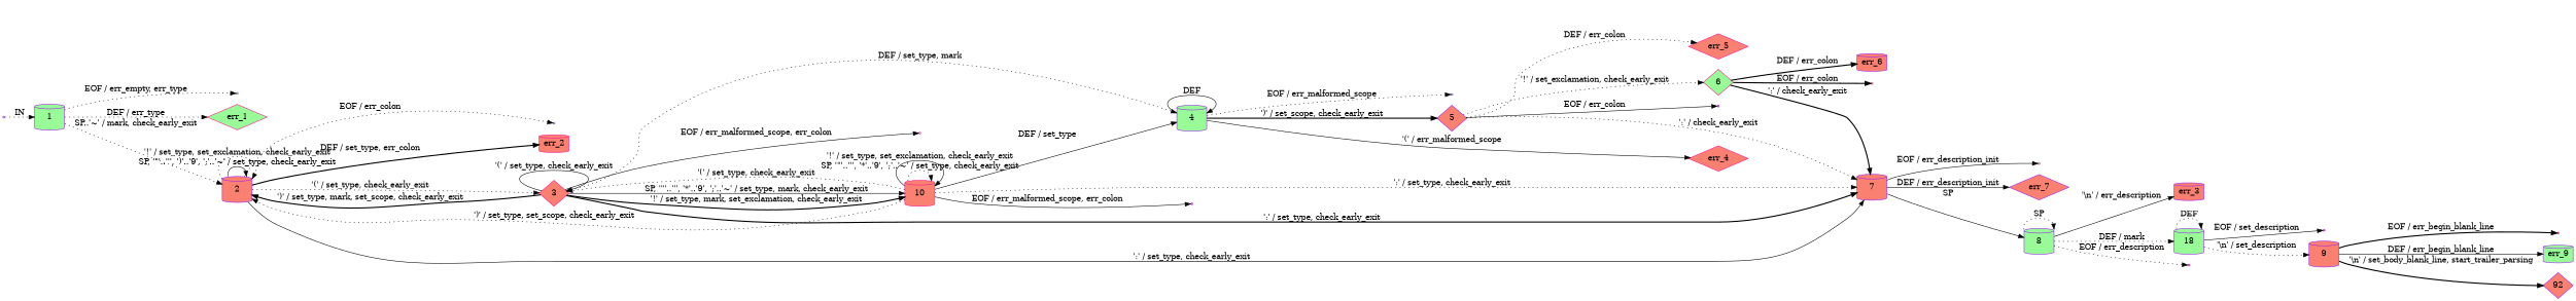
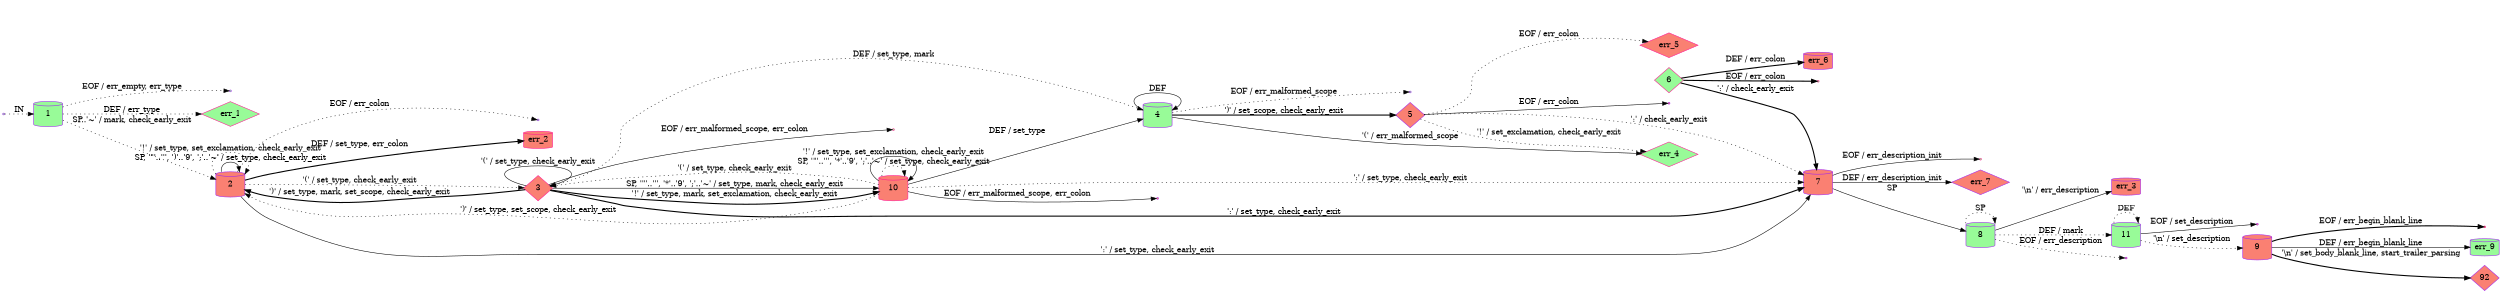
  digraph {
    rankdir=LR
    node [color=purple fillcolor=salmon shape=point style=filled]
    edge [style=dotted]
    ENTRY [fillcolor=palegreen]
    1 [fillcolor=palegreen fixedsize=true height=0.65 shape=cylinder]
    eof_1 [fillcolor=palegreen]
    err_1 [color=deeppink fillcolor=palegreen height=0.2 shape=diamond]
    2 [fixedsize=true height=0.65 shape=cylinder]
    eof_2 [fillcolor=palegreen]
    eof_3 [color=deeppink fillcolor=palegreen]
    eof_4 [fillcolor=palegreen]
    eof_6 [color=deeppink fillcolor=palegreen]
    eof_7 [color=deeppink fillcolor=palegreen]
    eof_9 [color=deeppink]
    err_2 [color=deeppink height=0.2 shape=cylinder]
-   err_4 [color=deeppink height=0.2 shape=diamond]
+   err_4 [color=deeppink fillcolor=palegreen height=0.2 shape=diamond]
    err_5 [color=deeppink height=0.2 shape=diamond]
    err_6 [height=0.2 shape=cylinder]
    err_7 [height=0.2 shape=diamond]
    n17 [height=0.2 label=err_3 shape=cylinder]
    err_9 [fillcolor=palegreen height=0.2 shape=cylinder]
-   11 [fillcolor=palegreen fixedsize=true height=0.65 shape=cylinder label=18]
+   11 [fillcolor=palegreen fixedsize=true height=0.65 shape=cylinder]
    eof_11
    9 [fixedsize=true height=0.65 shape=cylinder]
    n22 [fixedsize=true height=0.65 label=92 shape=diamond]
    3 [color=deeppink fixedsize=true height=0.65 shape=diamond]
    7 [fixedsize=true height=0.65 shape=cylinder]
    10 [color=deeppink fixedsize=true height=0.65 shape=cylinder]
    4 [fillcolor=palegreen fixedsize=true height=0.65 shape=cylinder]
    8 [fillcolor=palegreen fixedsize=true height=0.65 shape=cylinder]
    eof_10
    5 [fixedsize=true height=0.65 shape=diamond]
    eof_8
    eof_5
    6 [color=deeppink fillcolor=palegreen fixedsize=true height=0.65 shape=diamond]
    ENTRY -> 1 [label=IN]
    1 -> eof_1 [label="EOF / err_empty, err_type"]
    1 -> err_1 [label="DEF / err_type"]
    1 -> 2 [label="SP..'~' / mark, check_early_exit"]
    2 -> 2 [label="SP, '\"'..''', ')'..'9', ';'..'~' / set_type, check_early_exit" style=solid]
    2 -> 2 [label="'!' / set_type, set_exclamation, check_early_exit"]
    2 -> eof_2 [label="EOF / err_colon"]
    2 -> err_2 [label="DEF / set_type, err_colon" style=bold]
    2 -> 3 [label="'(' / set_type, check_early_exit"]
    2 -> 7 [label="':' / set_type, check_early_exit" style=solid]
    11 -> 11 [label=DEF]
    11 -> eof_11 [label="EOF / set_description" style=solid]
    11 -> 9 [label="'\\n' / set_description"]
    9 -> eof_9 [label="EOF / err_begin_blank_line" style=bold]
    9 -> err_9 [label="DEF / err_begin_blank_line" style=solid]
    9 -> n22 [label="'\\n' / set_body_blank_line, start_trailer_parsing" style=bold]
    3 -> 2 [label="')' / set_type, mark, set_scope, check_early_exit" style=bold]
    3 -> eof_3 [label="EOF / err_malformed_scope, err_colon" style=solid]
    3 -> 3 [label="'(' / set_type, check_early_exit" style=solid]
    3 -> 7 [label="':' / set_type, check_early_exit" style=bold]
    3 -> 10 [label="SP, '\"'..''', '*'..'9', ';'..'~' / set_type, mark, check_early_exit" style=solid]
    3 -> 10 [label="'!' / set_type, mark, set_exclamation, check_early_exit" style=bold]
    3 -> 4 [label="DEF / set_type, mark"]
    7 -> eof_7 [label="EOF / err_description_init" style=solid]
    7 -> err_7 [label="DEF / err_description_init" style=solid]
    7 -> 8 [label=SP style=solid]
    10 -> 2 [label="')' / set_type, set_scope, check_early_exit"]
    10 -> 3 [label="'(' / set_type, check_early_exit"]
    10 -> 7 [label="':' / set_type, check_early_exit"]
    10 -> 10 [label="SP, '\"'..''', '*'..'9', ';'..'~' / set_type, check_early_exit"]
    10 -> 10 [label="'!' / set_type, set_exclamation, check_early_exit" style=solid]
    10 -> 4 [label="DEF / set_type" style=solid]
    10 -> eof_10 [label="EOF / err_malformed_scope, err_colon" style=solid]
    4 -> eof_4 [label="EOF / err_malformed_scope"]
    4 -> err_4 [label="'(' / err_malformed_scope" style=solid]
    4 -> 4 [label=DEF style=solid]
    4 -> 5 [label="')' / set_scope, check_early_exit" style=bold]
    8 -> n17 [label="'\\n' / err_description" style=solid]
    8 -> 11 [label="DEF / mark"]
    8 -> 8 [label=SP]
    8 -> eof_8 [label="EOF / err_description"]
-   5 -> err_5 [label="DEF / err_colon"]
+   5 -> err_5 [label="EOF / err_colon"]
    5 -> 7 [label="':' / check_early_exit"]
    5 -> eof_5 [label="EOF / err_colon" style=solid]
-   5 -> 6 [label="'!' / set_exclamation, check_early_exit"]
+   5 -> err_4 [label="'!' / set_exclamation, check_early_exit"]
    6 -> eof_6 [label="EOF / err_colon" style=bold]
    6 -> err_6 [label="DEF / err_colon" style=bold]
    6 -> 7 [label="':' / check_early_exit" style=bold]
  }
